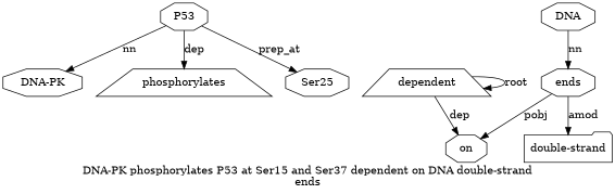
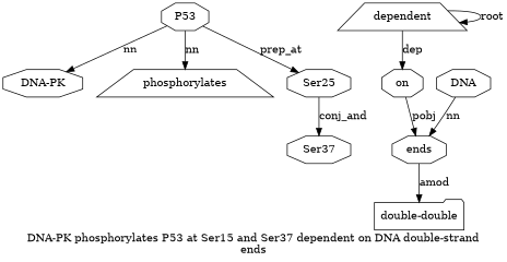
  digraph {
    label="DNA-PK phosphorylates P53 at Ser15 and Ser37 dependent on DNA double-strand\nends"
    node [fillcolor=white shape=octagon style=filled]
    n1 [label=P53]
    n2 [label="DNA-PK"]
    n3 [label=phosphorylates shape=trapezium]
    n4 [label=Ser25]
+   n5 [label=Ser37]
    n6 [label=dependent shape=trapezium]
    n7 [label=on]
    n8 [label=ends]
-   n9 [label="double-strand" shape=folder]
+   n9 [label="double-double" shape=folder]
    n10 [label=DNA]
    n1 -> n2 [label=nn]
-   n1 -> n3 [label=dep]
+   n1 -> n3 [label=nn]
    n1 -> n4 [label=prep_at]
+   n4 -> n5 [label=conj_and]
    n6 -> n6 [label=root]
    n6 -> n7 [label=dep]
-   n8 -> n7 [label=pobj]
+   n7 -> n8 [label=pobj]
    n8 -> n9 [label=amod]
    n10 -> n8 [label=nn]
  }
